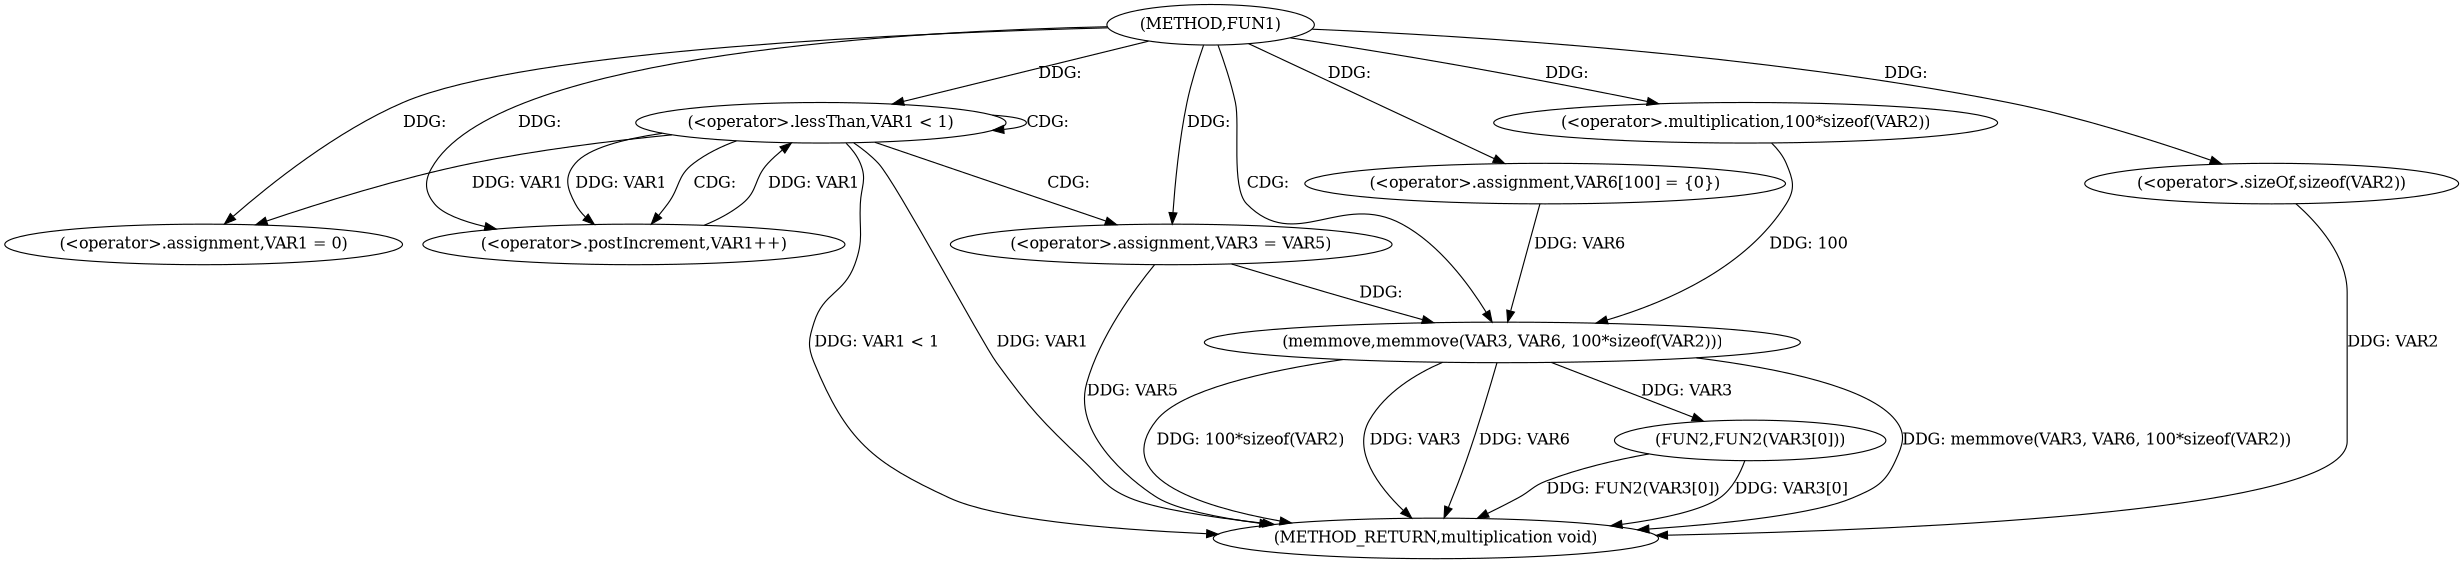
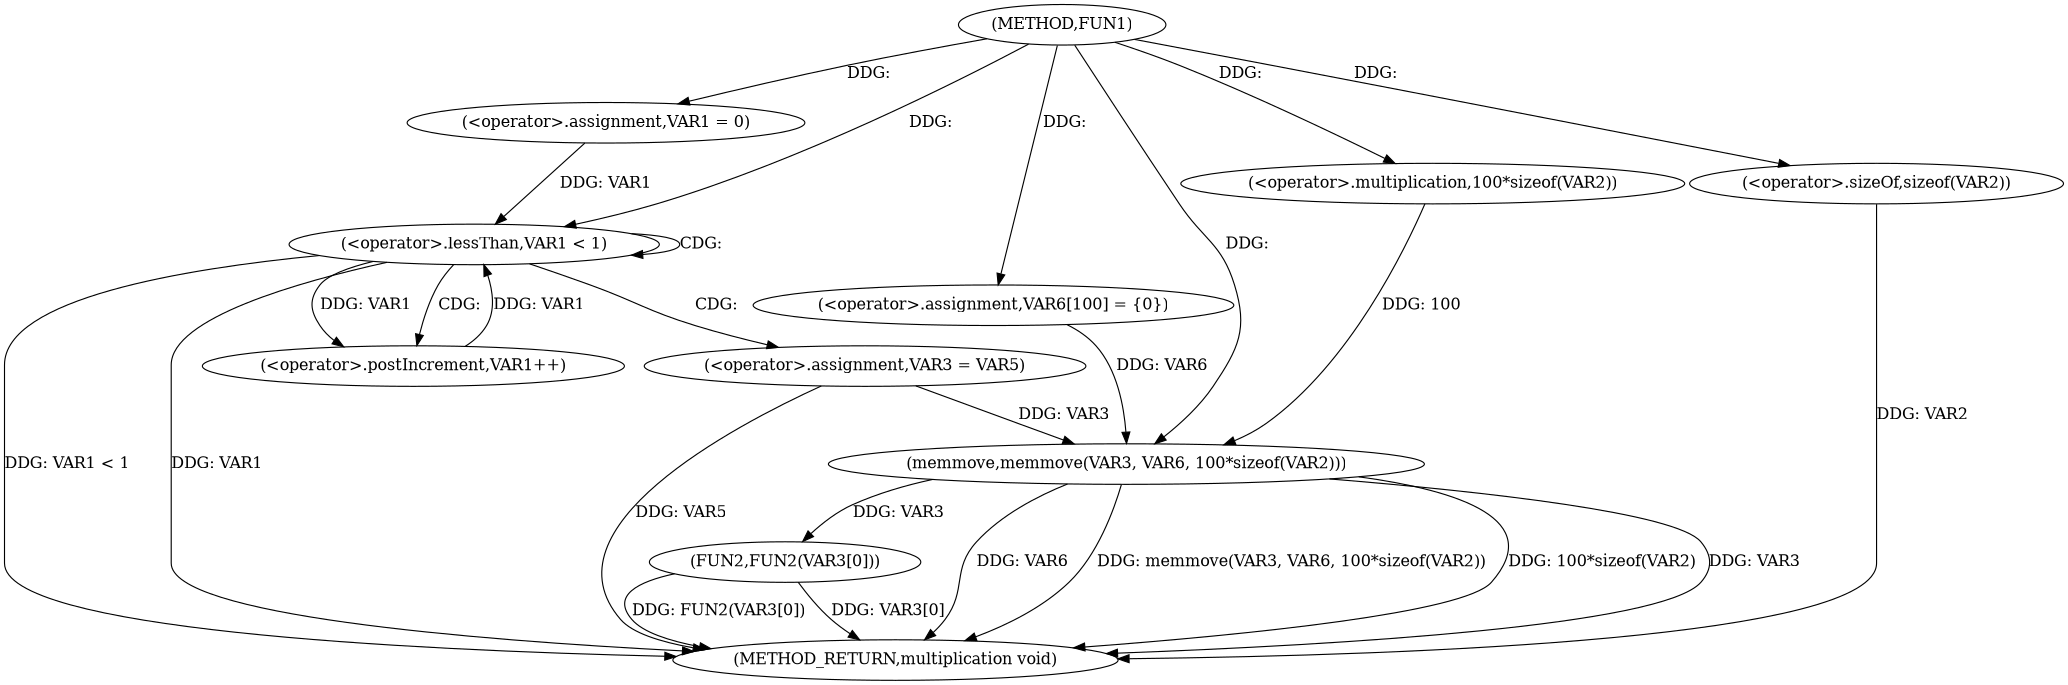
  digraph {
    n1 [label="(METHOD,FUN1)"]
    n2 [label="(<operator>.assignment,VAR1 = 0)"]
    n3 [label="(<operator>.lessThan,VAR1 < 1)"]
    n4 [label="(<operator>.postIncrement,VAR1++)"]
    n5 [label="(<operator>.assignment,VAR3 = VAR5)"]
    n6 [label="(<operator>.assignment,VAR6[100] = {0})"]
    n7 [label="(memmove,memmove(VAR3, VAR6, 100*sizeof(VAR2)))"]
    n8 [label="(<operator>.multiplication,100*sizeof(VAR2))"]
    n9 [label="(<operator>.sizeOf,sizeof(VAR2))"]
    n10 [label="(METHOD_RETURN,multiplication void)"]
    n11 [label="(FUN2,FUN2(VAR3[0]))"]
    n1 -> n2 [label="DDG: "]
    n1 -> n3 [label="DDG: "]
-   n1 -> n4 [label="DDG: "]
-   n1 -> n5 [label="DDG: "]
    n1 -> n6 [label="DDG: "]
-   n1 -> n7 [label="CDG: "]
+   n1 -> n7 [label="DDG: "]
    n1 -> n8 [label="DDG: "]
    n1 -> n9 [label="DDG: "]
-   n3 -> n2 [label="DDG: VAR1"]
+   n2 -> n3 [label="DDG: VAR1"]
    n3 -> n3 [label="CDG: "]
    n3 -> n4 [label="DDG: VAR1"]
    n3 -> n4 [label="CDG: "]
    n3 -> n5 [label="CDG: "]
    n3 -> n10 [label="DDG: VAR1 < 1"]
    n3 -> n10 [label="DDG: VAR1"]
    n4 -> n3 [label="DDG: VAR1"]
-   n5 -> n7 [label="DDG: "]
+   n5 -> n7 [label="DDG: VAR3"]
    n5 -> n10 [label="DDG: VAR5"]
    n6 -> n7 [label="DDG: VAR6"]
    n7 -> n10 [label="DDG: VAR6"]
    n7 -> n10 [label="DDG: memmove(VAR3, VAR6, 100*sizeof(VAR2))"]
    n7 -> n10 [label="DDG: 100*sizeof(VAR2)"]
    n7 -> n10 [label="DDG: VAR3"]
    n7 -> n11 [label="DDG: VAR3"]
    n8 -> n7 [label="DDG: 100"]
    n9 -> n10 [label="DDG: VAR2"]
    n11 -> n10 [label="DDG: FUN2(VAR3[0])"]
    n11 -> n10 [label="DDG: VAR3[0]"]
  }
